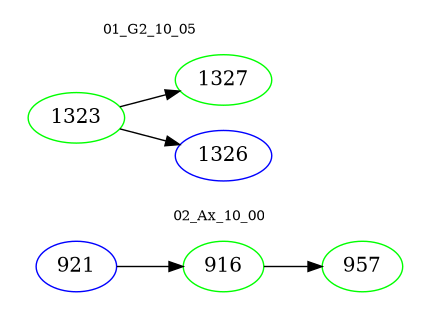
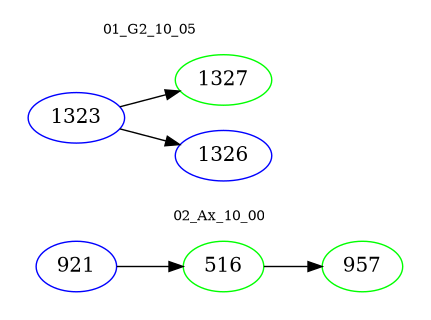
  digraph {
    rankdir=LR
    node [color=green]
    edge [color=black]
    n1 [color=blue label=921]
-   n2 [label=916]
+   n2 [label=516]
    n3 [label=957]
    n4 [color=blue label=1326]
-   n5 [label=1323]
+   n5 [color=blue label=1323]
    n6 [label=1327]
    subgraph cluster_1 {
      color=white
      fontsize=10
      label="02_Ax_10_00"
      n1
      n2
      n3
    }
    subgraph cluster_2 {
      color=white
      fontsize=10
      label="01_G2_10_05"
      n4
      n5
      n6
    }
    n1 -> n2
    n2 -> n3
    n5 -> n4
    n5 -> n6
  }
